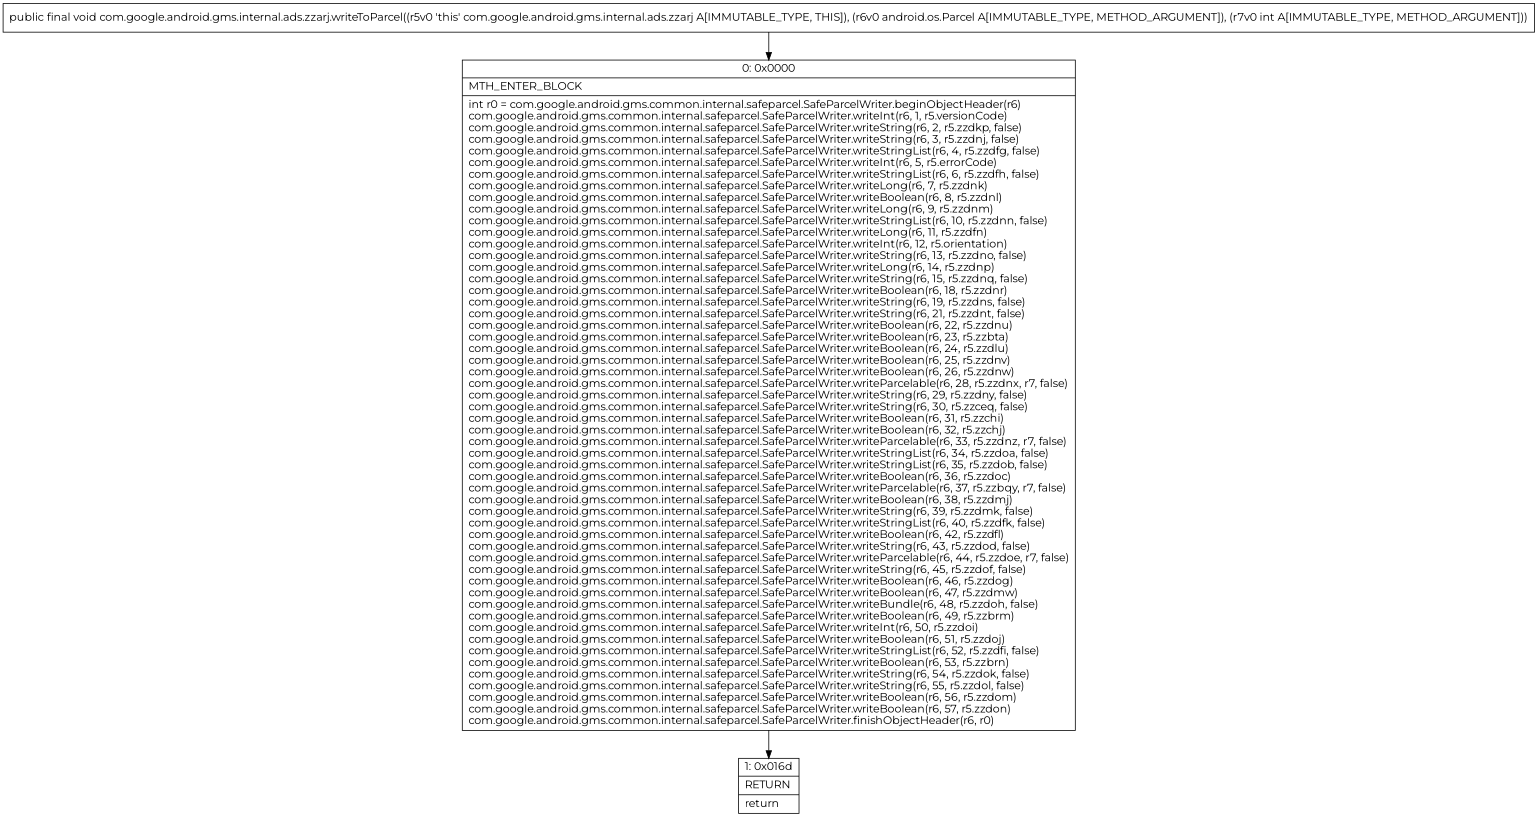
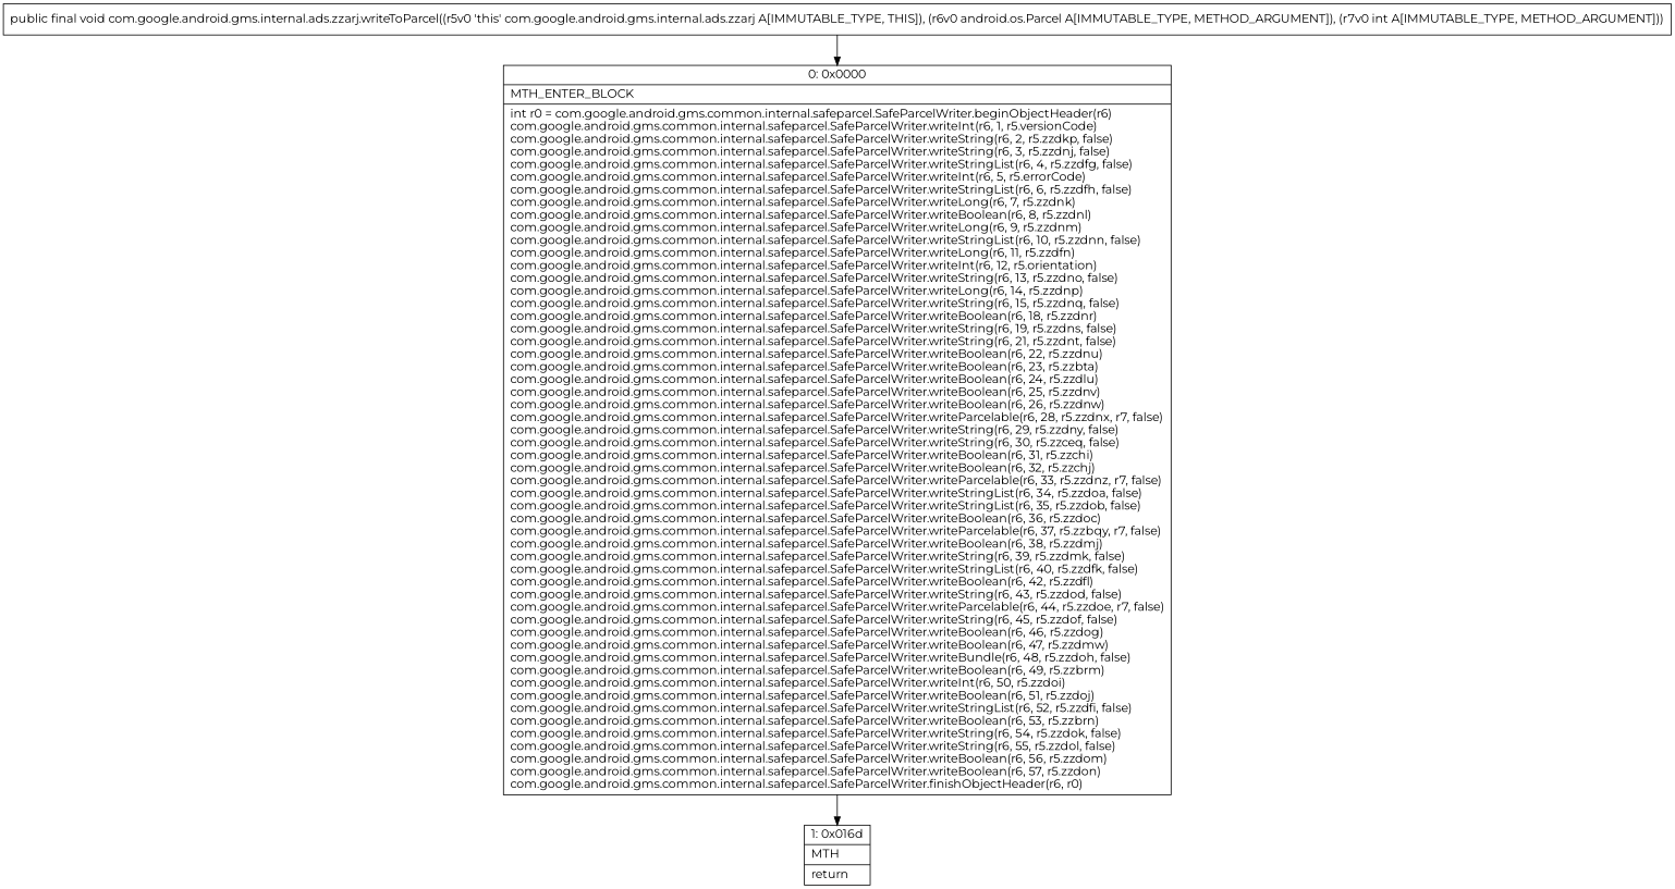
  digraph {
    fontname=Montserrat
    node [shape=record fontname=Montserrat]
    edge [fontname=Montserrat]
    n1 [label="{0\:\ 0x0000|MTH_ENTER_BLOCK\l|int r0 = com.google.android.gms.common.internal.safeparcel.SafeParcelWriter.beginObjectHeader(r6)\lcom.google.android.gms.common.internal.safeparcel.SafeParcelWriter.writeInt(r6, 1, r5.versionCode)\lcom.google.android.gms.common.internal.safeparcel.SafeParcelWriter.writeString(r6, 2, r5.zzdkp, false)\lcom.google.android.gms.common.internal.safeparcel.SafeParcelWriter.writeString(r6, 3, r5.zzdnj, false)\lcom.google.android.gms.common.internal.safeparcel.SafeParcelWriter.writeStringList(r6, 4, r5.zzdfg, false)\lcom.google.android.gms.common.internal.safeparcel.SafeParcelWriter.writeInt(r6, 5, r5.errorCode)\lcom.google.android.gms.common.internal.safeparcel.SafeParcelWriter.writeStringList(r6, 6, r5.zzdfh, false)\lcom.google.android.gms.common.internal.safeparcel.SafeParcelWriter.writeLong(r6, 7, r5.zzdnk)\lcom.google.android.gms.common.internal.safeparcel.SafeParcelWriter.writeBoolean(r6, 8, r5.zzdnl)\lcom.google.android.gms.common.internal.safeparcel.SafeParcelWriter.writeLong(r6, 9, r5.zzdnm)\lcom.google.android.gms.common.internal.safeparcel.SafeParcelWriter.writeStringList(r6, 10, r5.zzdnn, false)\lcom.google.android.gms.common.internal.safeparcel.SafeParcelWriter.writeLong(r6, 11, r5.zzdfn)\lcom.google.android.gms.common.internal.safeparcel.SafeParcelWriter.writeInt(r6, 12, r5.orientation)\lcom.google.android.gms.common.internal.safeparcel.SafeParcelWriter.writeString(r6, 13, r5.zzdno, false)\lcom.google.android.gms.common.internal.safeparcel.SafeParcelWriter.writeLong(r6, 14, r5.zzdnp)\lcom.google.android.gms.common.internal.safeparcel.SafeParcelWriter.writeString(r6, 15, r5.zzdnq, false)\lcom.google.android.gms.common.internal.safeparcel.SafeParcelWriter.writeBoolean(r6, 18, r5.zzdnr)\lcom.google.android.gms.common.internal.safeparcel.SafeParcelWriter.writeString(r6, 19, r5.zzdns, false)\lcom.google.android.gms.common.internal.safeparcel.SafeParcelWriter.writeString(r6, 21, r5.zzdnt, false)\lcom.google.android.gms.common.internal.safeparcel.SafeParcelWriter.writeBoolean(r6, 22, r5.zzdnu)\lcom.google.android.gms.common.internal.safeparcel.SafeParcelWriter.writeBoolean(r6, 23, r5.zzbta)\lcom.google.android.gms.common.internal.safeparcel.SafeParcelWriter.writeBoolean(r6, 24, r5.zzdlu)\lcom.google.android.gms.common.internal.safeparcel.SafeParcelWriter.writeBoolean(r6, 25, r5.zzdnv)\lcom.google.android.gms.common.internal.safeparcel.SafeParcelWriter.writeBoolean(r6, 26, r5.zzdnw)\lcom.google.android.gms.common.internal.safeparcel.SafeParcelWriter.writeParcelable(r6, 28, r5.zzdnx, r7, false)\lcom.google.android.gms.common.internal.safeparcel.SafeParcelWriter.writeString(r6, 29, r5.zzdny, false)\lcom.google.android.gms.common.internal.safeparcel.SafeParcelWriter.writeString(r6, 30, r5.zzceq, false)\lcom.google.android.gms.common.internal.safeparcel.SafeParcelWriter.writeBoolean(r6, 31, r5.zzchi)\lcom.google.android.gms.common.internal.safeparcel.SafeParcelWriter.writeBoolean(r6, 32, r5.zzchj)\lcom.google.android.gms.common.internal.safeparcel.SafeParcelWriter.writeParcelable(r6, 33, r5.zzdnz, r7, false)\lcom.google.android.gms.common.internal.safeparcel.SafeParcelWriter.writeStringList(r6, 34, r5.zzdoa, false)\lcom.google.android.gms.common.internal.safeparcel.SafeParcelWriter.writeStringList(r6, 35, r5.zzdob, false)\lcom.google.android.gms.common.internal.safeparcel.SafeParcelWriter.writeBoolean(r6, 36, r5.zzdoc)\lcom.google.android.gms.common.internal.safeparcel.SafeParcelWriter.writeParcelable(r6, 37, r5.zzbqy, r7, false)\lcom.google.android.gms.common.internal.safeparcel.SafeParcelWriter.writeBoolean(r6, 38, r5.zzdmj)\lcom.google.android.gms.common.internal.safeparcel.SafeParcelWriter.writeString(r6, 39, r5.zzdmk, false)\lcom.google.android.gms.common.internal.safeparcel.SafeParcelWriter.writeStringList(r6, 40, r5.zzdfk, false)\lcom.google.android.gms.common.internal.safeparcel.SafeParcelWriter.writeBoolean(r6, 42, r5.zzdfl)\lcom.google.android.gms.common.internal.safeparcel.SafeParcelWriter.writeString(r6, 43, r5.zzdod, false)\lcom.google.android.gms.common.internal.safeparcel.SafeParcelWriter.writeParcelable(r6, 44, r5.zzdoe, r7, false)\lcom.google.android.gms.common.internal.safeparcel.SafeParcelWriter.writeString(r6, 45, r5.zzdof, false)\lcom.google.android.gms.common.internal.safeparcel.SafeParcelWriter.writeBoolean(r6, 46, r5.zzdog)\lcom.google.android.gms.common.internal.safeparcel.SafeParcelWriter.writeBoolean(r6, 47, r5.zzdmw)\lcom.google.android.gms.common.internal.safeparcel.SafeParcelWriter.writeBundle(r6, 48, r5.zzdoh, false)\lcom.google.android.gms.common.internal.safeparcel.SafeParcelWriter.writeBoolean(r6, 49, r5.zzbrm)\lcom.google.android.gms.common.internal.safeparcel.SafeParcelWriter.writeInt(r6, 50, r5.zzdoi)\lcom.google.android.gms.common.internal.safeparcel.SafeParcelWriter.writeBoolean(r6, 51, r5.zzdoj)\lcom.google.android.gms.common.internal.safeparcel.SafeParcelWriter.writeStringList(r6, 52, r5.zzdfi, false)\lcom.google.android.gms.common.internal.safeparcel.SafeParcelWriter.writeBoolean(r6, 53, r5.zzbrn)\lcom.google.android.gms.common.internal.safeparcel.SafeParcelWriter.writeString(r6, 54, r5.zzdok, false)\lcom.google.android.gms.common.internal.safeparcel.SafeParcelWriter.writeString(r6, 55, r5.zzdol, false)\lcom.google.android.gms.common.internal.safeparcel.SafeParcelWriter.writeBoolean(r6, 56, r5.zzdom)\lcom.google.android.gms.common.internal.safeparcel.SafeParcelWriter.writeBoolean(r6, 57, r5.zzdon)\lcom.google.android.gms.common.internal.safeparcel.SafeParcelWriter.finishObjectHeader(r6, r0)\l}"]
-   n2 [label="{1\:\ 0x016d|RETURN\l|return\l}"]
+   n2 [label="{1\:\ 0x016d|MTH\l|return\l}"]
    n3 [label="{public final void com.google.android.gms.internal.ads.zzarj.writeToParcel((r5v0 'this' com.google.android.gms.internal.ads.zzarj A[IMMUTABLE_TYPE, THIS]), (r6v0 android.os.Parcel A[IMMUTABLE_TYPE, METHOD_ARGUMENT]), (r7v0 int A[IMMUTABLE_TYPE, METHOD_ARGUMENT])) }"]
    n1 -> n2
    n3 -> n1
  }
